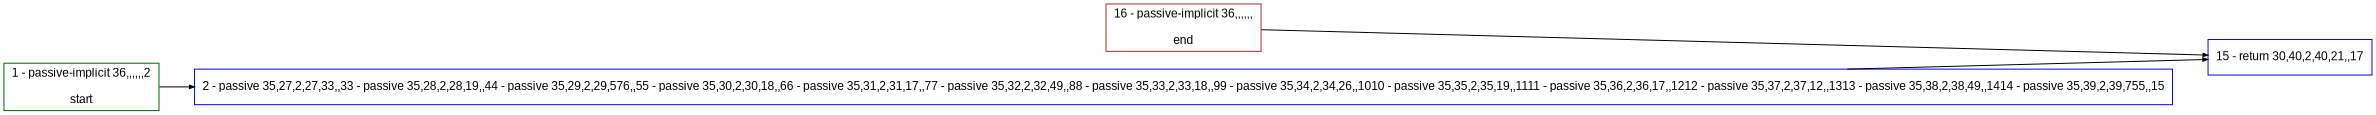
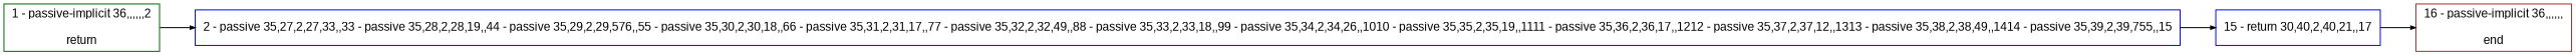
  digraph {
    bgcolor=white
    compound=true
    fillcolor="#FFFFCC"
    fontname=Arial
    fontsize=12
    pack=true
    packmode=clust
    rankdir=LR
    style="rounded,filled"
    node [color="#0000ff" compound=true fillcolor="#ffffff" fixedsize=false fontname=Arial fontsize=12 node_initialized=no shape=box style=filled]
    edge [arrowhead=normal arrowsize=0.5 arrowtail=none color="#000000" compound=true dir=forward fontcolor=black fontname=Arial fontsize=12]
    n1 [label="2 - passive 35,27,2,27,33,,33 - passive 35,28,2,28,19,,44 - passive 35,29,2,29,576,,55 - passive 35,30,2,30,18,,66 - passive 35,31,2,31,17,,77 - passive 35,32,2,32,49,,88 - passive 35,33,2,33,18,,99 - passive 35,34,2,34,26,,1010 - passive 35,35,2,35,19,,1111 - passive 35,36,2,36,17,,1212 - passive 35,37,2,37,12,,1313 - passive 35,38,2,38,49,,1414 - passive 35,39,2,39,755,,15"]
    n2 [label="15 - return 30,40,2,40,21,,17"]
    n3 [color="#a52a2a" label="16 - passive-implicit 36,,,,,,\n\nend"]
-   n4 [color="#006400" label="1 - passive-implicit 36,,,,,,2\n\nstart"]
+   n4 [color="#006400" label="1 - passive-implicit 36,,,,,,2\n\nreturn"]
    n1 -> n2
-   n3 -> n2
+   n2 -> n3
    n4 -> n1
  }
